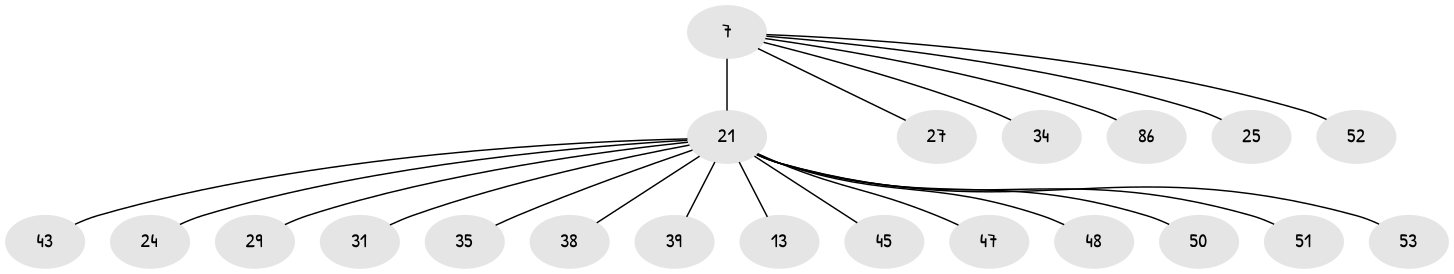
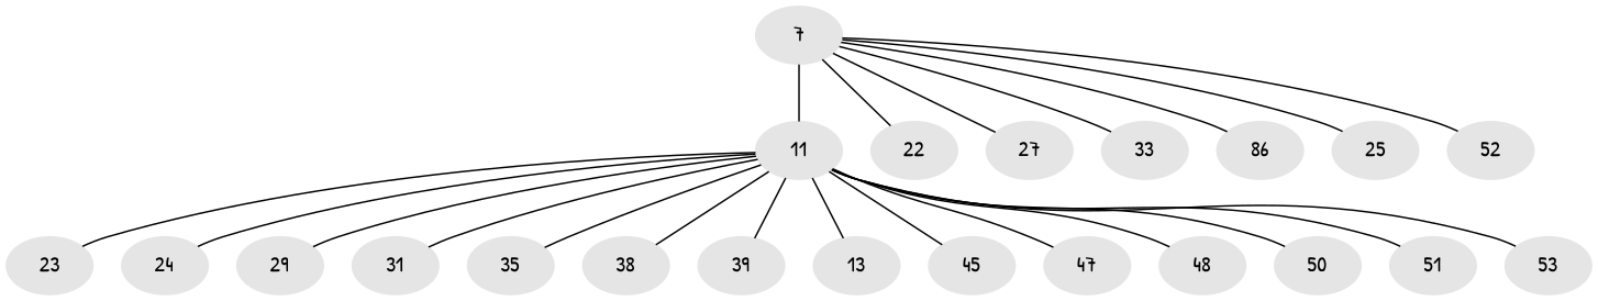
  graph {
    fontname="Patrick Hand"
    node [color=gray90 fontname="Patrick Hand" style=filled]
    edge [fontname="Patrick Hand"]
    7 [super="+1+4"]
-   21 [super="+13+2+6+11+16+17"]
+   21 [super="+13+2+6+11+16+17" label=11]
+   22
    27 [super="+19"]
-   34
+   34 [label=33]
    n6 [label=86 super="+26"]
    25
    52
-   23 [label=43]
+   23
    24 [super="+14"]
    29 [super="+28"]
    31
    35
    38
    39 [super="+18"]
    n16 [label=13 super="+20+37"]
    45
    47
    48 [super="+33"]
    50
    51
    53 [super="+42+46"]
    7 -- 21 [weight=10]
+   7 -- 22
    7 -- 27
    7 -- 34
    7 -- n6
    7 -- 25
    7 -- 52
    21 -- 23
    21 -- 24
    21 -- 29
    21 -- 31
    21 -- 35
    21 -- 38
    21 -- 39
    21 -- n16
    21 -- 45
    21 -- 47
    21 -- 48
    21 -- 50
    21 -- 51
    21 -- 53
  }
